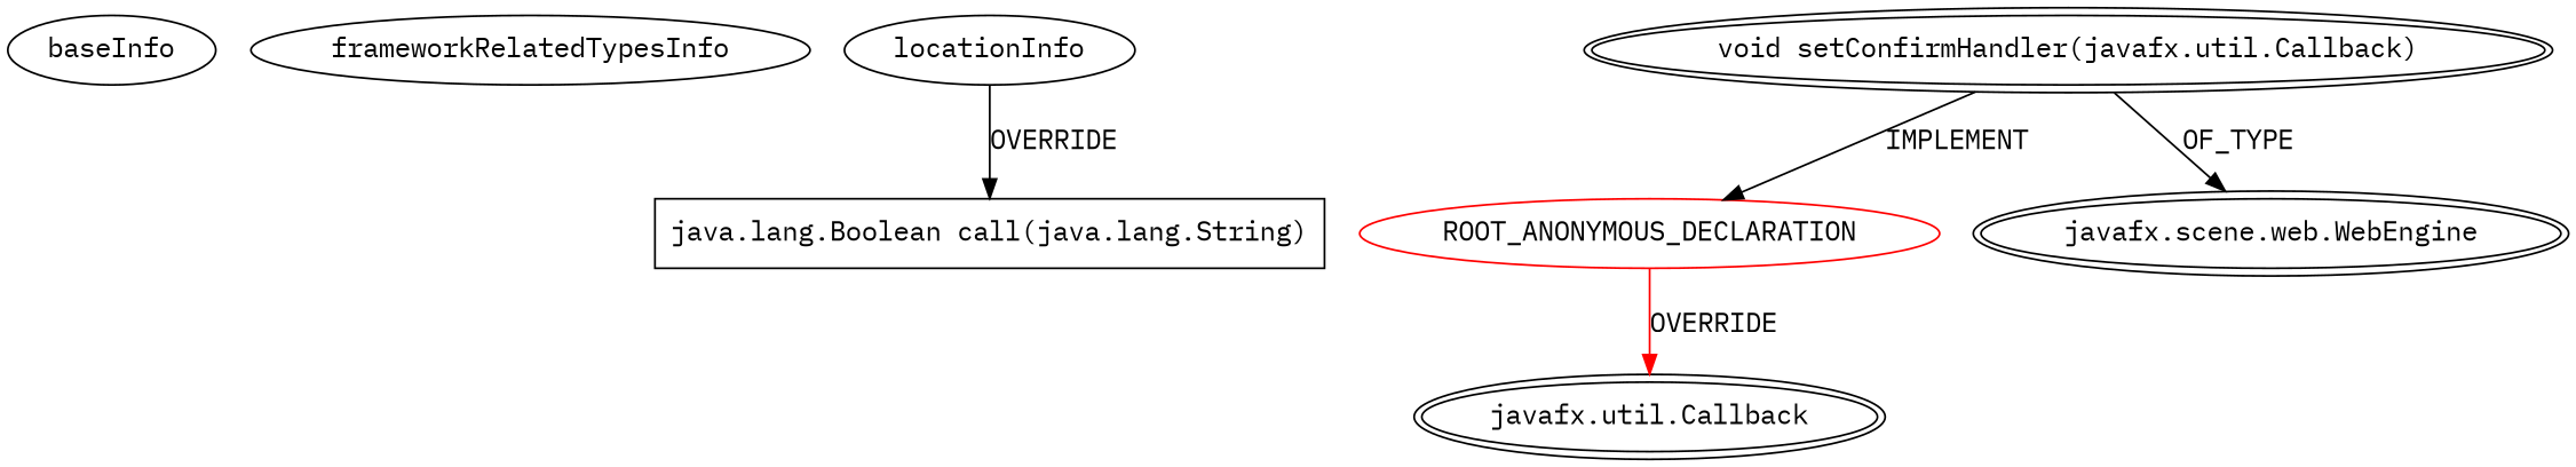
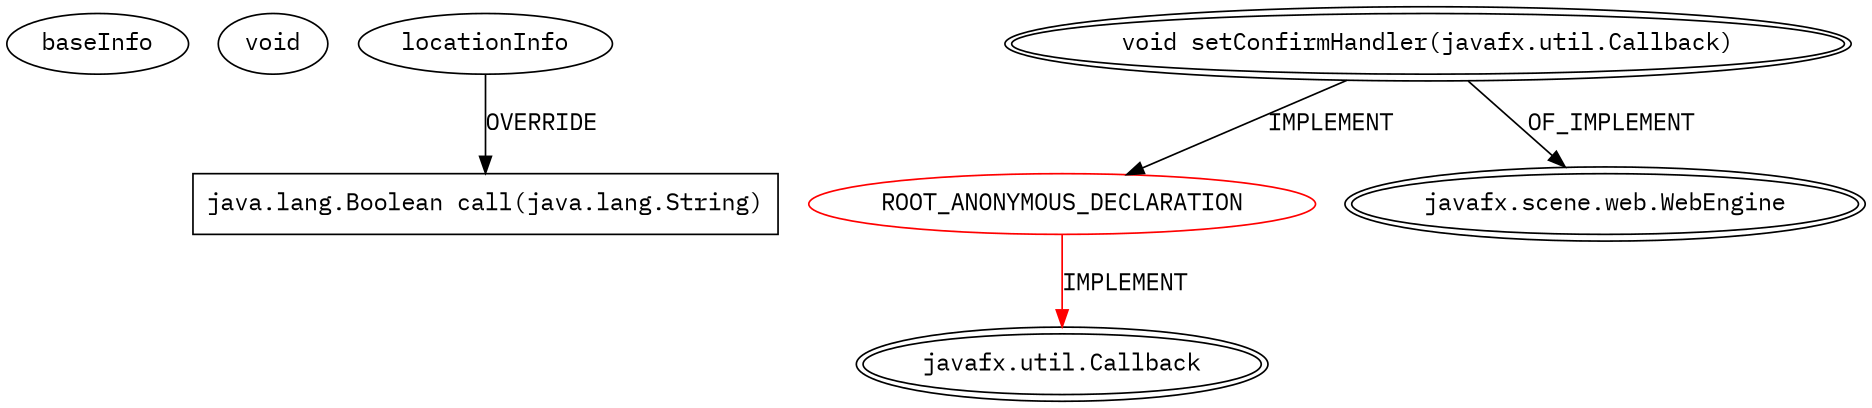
  digraph {
    fontname="IBM Plex Mono"
    node [fontname="IBM Plex Mono"]
    edge [fontname="IBM Plex Mono"]
    baseInfo [category=extension_graph graphId=4294 isAnonymous=true possibleRelation=false]
-   frameworkRelatedTypesInfo [0="javafx.util.Callback"]
+   frameworkRelatedTypesInfo [0="javafx.util.Callback" label=void]
    locationInfo [contextSignature="void initCommunication()" filePath="/stepanovdg-VisualJadeMotionModel/VisualJadeMotionModel-master/src/by/bsu/kurs/stepanov/visualisation/control/Controller.java" graphId=4294 projectName="stepanovdg-VisualJadeMotionModel"]
    n4 [isFrameworkType=false label="java.lang.Boolean call(java.lang.String)" shape=box vertexType=OVERRIDING_METHOD_DECLARATION]
    n5 [color=red isFrameworkType=false label=ROOT_ANONYMOUS_DECLARATION vertexType=ROOT_ANONYMOUS_DECLARATION]
    n6 [isFrameworkType=true label="javafx.util.Callback" peripheries=2 vertexType=FRAMEWORK_INTERFACE_TYPE]
    n7 [isFrameworkType=true label="void setConfirmHandler(javafx.util.Callback)" peripheries=2 vertexType=OUTSIDE_CALL]
    n8 [isFrameworkType=true label="javafx.scene.web.WebEngine" peripheries=2 vertexType=FRAMEWORK_CLASS_TYPE]
    locationInfo -> n4 [label=OVERRIDE]
-   n5 -> n6 [color=red label=OVERRIDE]
+   n5 -> n6 [color=red label=IMPLEMENT]
    n7 -> n5 [label=IMPLEMENT]
-   n7 -> n8 [label=OF_TYPE]
+   n7 -> n8 [label=OF_IMPLEMENT]
  }
